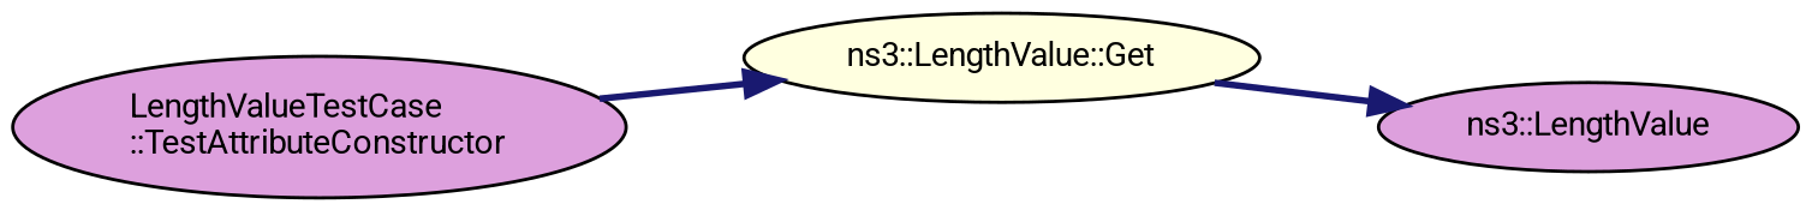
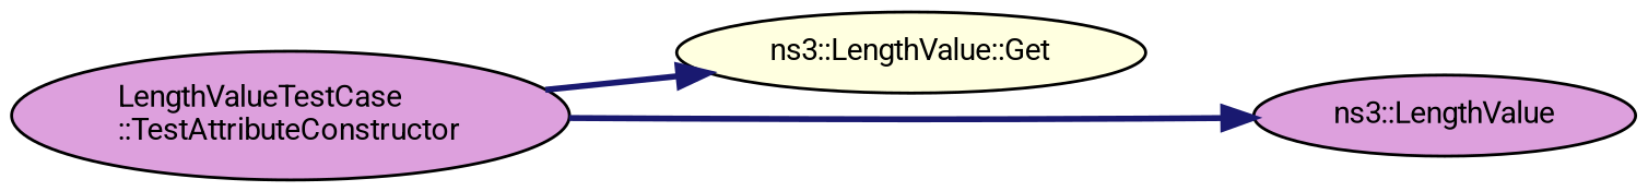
  digraph {
    fontname=Roboto
    rankdir=LR
    node [color=black fillcolor=plum fontname=Roboto fontsize=10 shape=ellipse style=filled]
    edge [color=midnightblue fontname=Roboto fontsize=10 labelfontname=Helvetica labelfontsize=10 style=bold]
    n1 [fontcolor=black height=0.2 label="LengthValueTestCase\l::TestAttributeConstructor" width=0.4]
    n2 [fillcolor=lightyellow height=0.2 label="ns3::LengthValue::Get" width=0.4]
    n3 [height=0.2 label="ns3::LengthValue" width=0.4]
    n1 -> n2
-   n2 -> n3
+   n1 -> n3
  }
